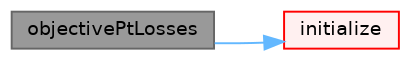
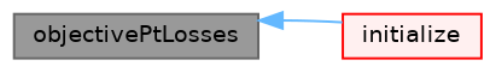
  digraph {
    rankdir=LR
    node [fontname=Helvetica fontsize=10 shape=box style=filled]
    n1 [color=gray40 fillcolor=grey60 fontcolor=black height=0.2 label=objectivePtLosses width=0.4]
    n2 [color=red fillcolor="#FFF0F0" height=0.2 label=initialize width=0.4]
-   n1 -> n2 [color=steelblue1 fontname=Helvetica fontsize=10 labelfontname=Helvetica labelfontsize=10 style=solid]
+   n2 -> n1 [color=steelblue1 fontname=Helvetica fontsize=10 labelfontname=Helvetica labelfontsize=10 style=solid]
  }
